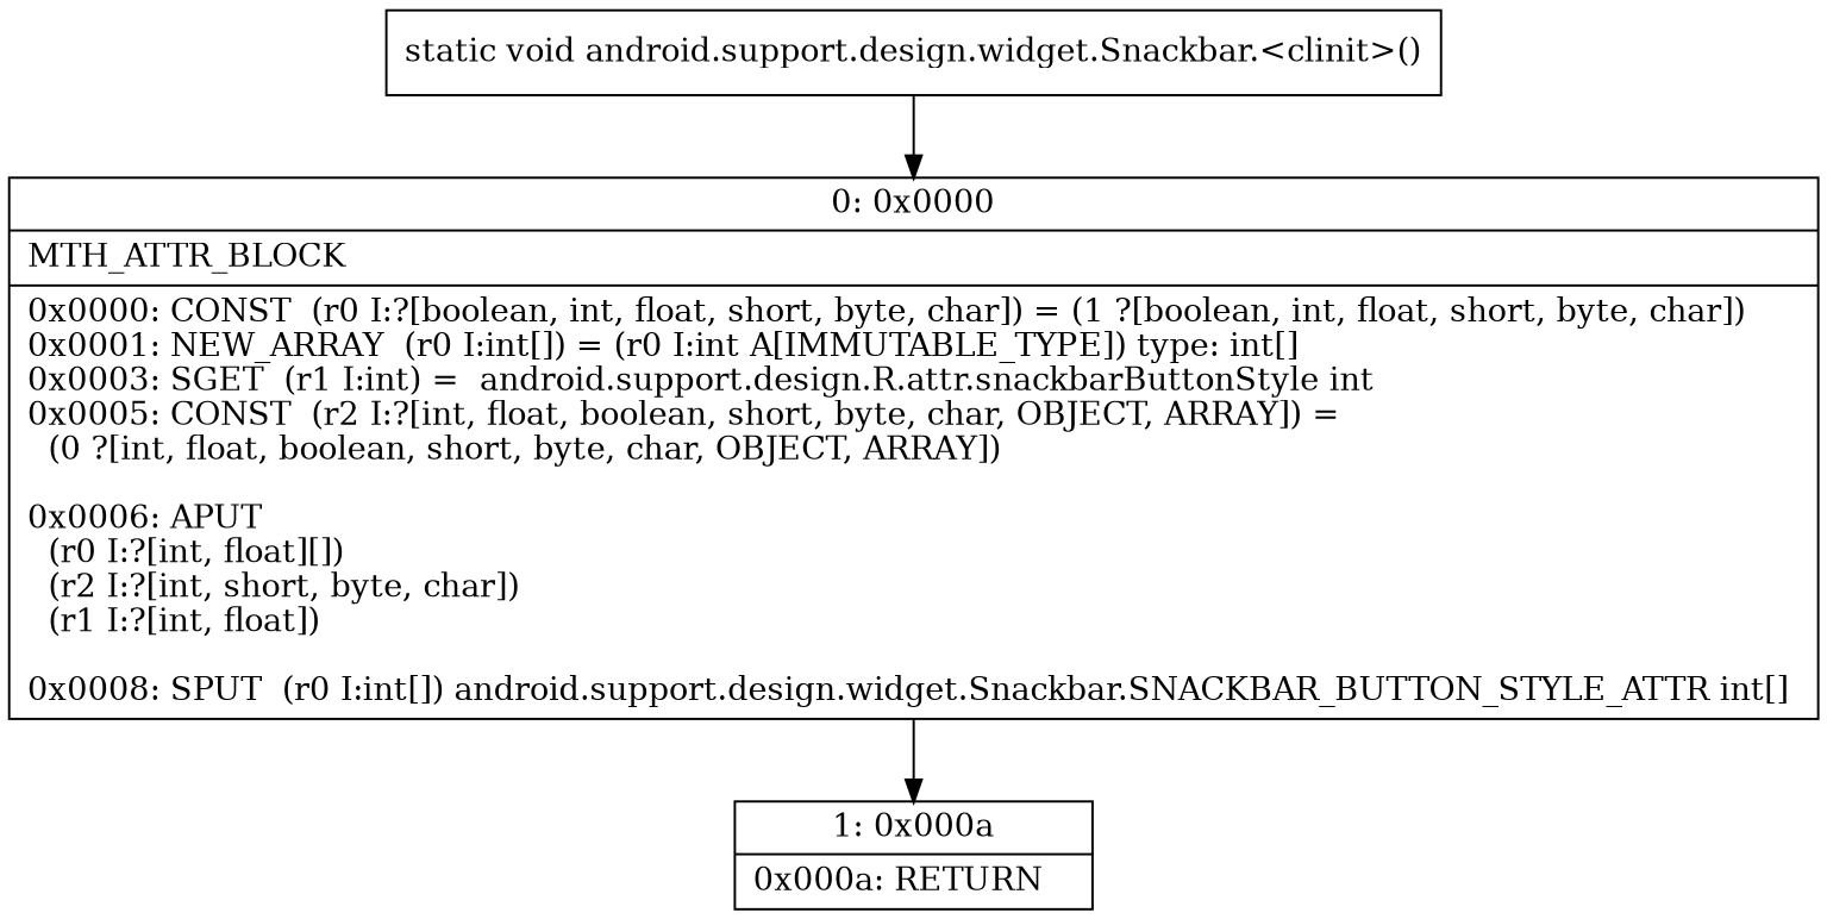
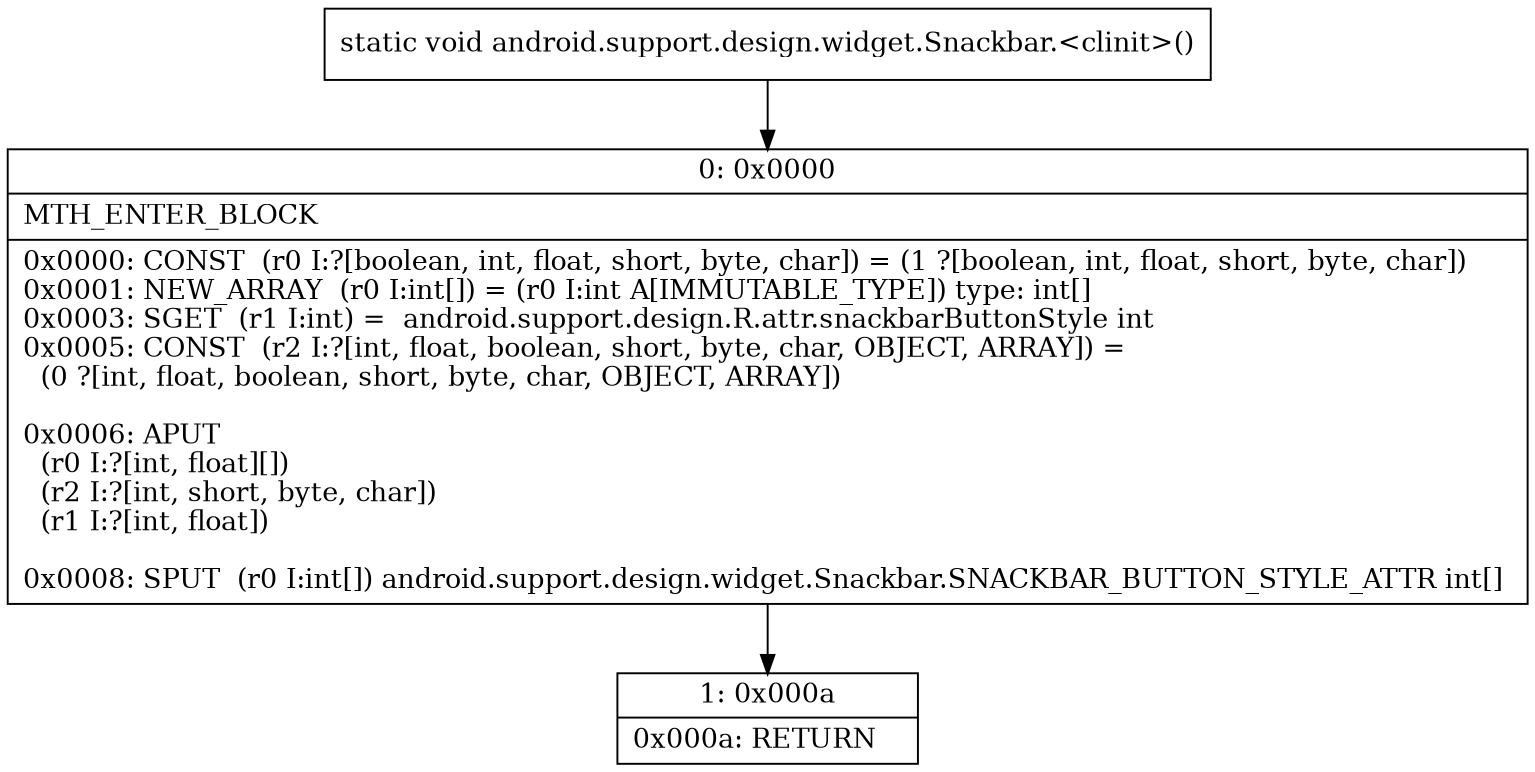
  digraph {
    node [shape=record]
-   n1 [label="{0\:\ 0x0000|MTH_ATTR_BLOCK\l|0x0000: CONST  (r0 I:?[boolean, int, float, short, byte, char]) = (1 ?[boolean, int, float, short, byte, char]) \l0x0001: NEW_ARRAY  (r0 I:int[]) = (r0 I:int A[IMMUTABLE_TYPE]) type: int[] \l0x0003: SGET  (r1 I:int) =  android.support.design.R.attr.snackbarButtonStyle int \l0x0005: CONST  (r2 I:?[int, float, boolean, short, byte, char, OBJECT, ARRAY]) = \l  (0 ?[int, float, boolean, short, byte, char, OBJECT, ARRAY])\l \l0x0006: APUT  \l  (r0 I:?[int, float][])\l  (r2 I:?[int, short, byte, char])\l  (r1 I:?[int, float])\l \l0x0008: SPUT  (r0 I:int[]) android.support.design.widget.Snackbar.SNACKBAR_BUTTON_STYLE_ATTR int[] \l}"]
+   n1 [label="{0\:\ 0x0000|MTH_ENTER_BLOCK\l|0x0000: CONST  (r0 I:?[boolean, int, float, short, byte, char]) = (1 ?[boolean, int, float, short, byte, char]) \l0x0001: NEW_ARRAY  (r0 I:int[]) = (r0 I:int A[IMMUTABLE_TYPE]) type: int[] \l0x0003: SGET  (r1 I:int) =  android.support.design.R.attr.snackbarButtonStyle int \l0x0005: CONST  (r2 I:?[int, float, boolean, short, byte, char, OBJECT, ARRAY]) = \l  (0 ?[int, float, boolean, short, byte, char, OBJECT, ARRAY])\l \l0x0006: APUT  \l  (r0 I:?[int, float][])\l  (r2 I:?[int, short, byte, char])\l  (r1 I:?[int, float])\l \l0x0008: SPUT  (r0 I:int[]) android.support.design.widget.Snackbar.SNACKBAR_BUTTON_STYLE_ATTR int[] \l}"]
    n2 [label="{1\:\ 0x000a|0x000a: RETURN   \l}"]
    n3 [label="{static void android.support.design.widget.Snackbar.\<clinit\>() }"]
    n1 -> n2
    n3 -> n1
  }
